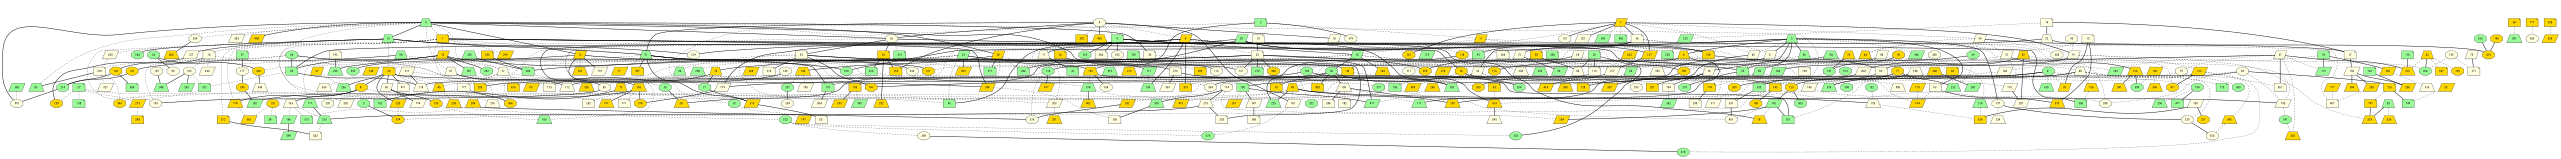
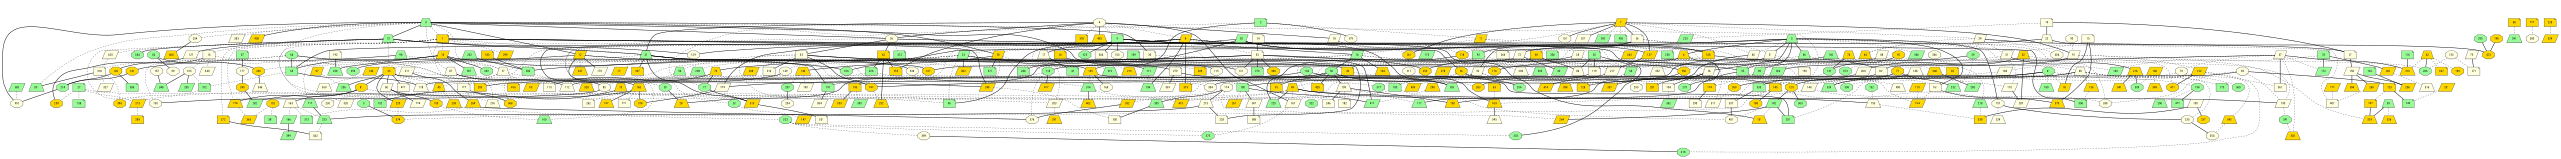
  graph {
    fontname="Roboto Condensed"
    node [fillcolor=gold fontname="Roboto Condensed" shape=note style=filled]
    edge [fontname="Roboto Condensed" style=dashed]
    0 [fillcolor=palegreen shape=trapezium]
    1
    12 [shape=parallelogram]
    13 [fillcolor=palegreen shape=trapezium]
    26 [fillcolor=lightyellow shape=octagon]
    30 [fillcolor=lightyellow]
    37 [fillcolor=lightyellow shape=trapezium]
    58 [shape=parallelogram]
    87 [fillcolor=lightyellow shape=trapezium]
    121 [fillcolor=lightyellow shape=octagon]
    220 [shape=parallelogram]
    254 [fillcolor=lightyellow shape=octagon]
    331 [fillcolor=palegreen shape=trapezium]
    337 [fillcolor=lightyellow]
    383 [fillcolor=lightyellow shape=parallelogram]
    400 [shape=parallelogram]
    410 [fillcolor=lightyellow shape=octagon]
    10 [shape=parallelogram]
    16 [fillcolor=lightyellow]
    21 [fillcolor=palegreen shape=trapezium]
    54 [fillcolor=palegreen shape=parallelogram]
    84 [shape=octagon]
    227 [fillcolor=lightyellow]
    248 [shape=parallelogram]
    272
    274 [shape=trapezium]
    299 [shape=parallelogram]
    306 [fillcolor=palegreen]
    320 [fillcolor=lightyellow shape=parallelogram]
    107 [shape=octagon]
    165 [shape=trapezium]
    179 [fillcolor=lightyellow shape=parallelogram]
    247 [shape=trapezium]
    314 [fillcolor=palegreen shape=trapezium]
    359 [fillcolor=palegreen shape=octagon]
    129 [fillcolor=lightyellow shape=octagon]
    25
    66
    n39 [fillcolor=lightyellow label=425 shape=parallelogram]
    127 [fillcolor=lightyellow shape=parallelogram]
    130 [fillcolor=lightyellow shape=octagon]
    344 [fillcolor=palegreen shape=octagon]
    35 [fillcolor=lightyellow]
    53 [fillcolor=palegreen shape=octagon]
    62
    89 [fillcolor=palegreen shape=parallelogram]
    312 [fillcolor=palegreen]
    350 [shape=octagon]
    289 [fillcolor=palegreen shape=trapezium]
    294 [fillcolor=lightyellow shape=trapezium]
    181 [shape=parallelogram]
    45 [shape=trapezium]
    80 [fillcolor=palegreen shape=octagon]
    114 [fillcolor=palegreen shape=octagon]
    140 [shape=trapezium]
    244 [fillcolor=palegreen]
    371 [fillcolor=palegreen]
    276 [fillcolor=lightyellow shape=trapezium]
    115 [fillcolor=lightyellow]
    112 [fillcolor=lightyellow shape=trapezium]
    374 [shape=octagon]
    406 [shape=trapezium]
    401 [fillcolor=lightyellow shape=octagon]
    69 [fillcolor=palegreen]
    106 [fillcolor=palegreen shape=octagon]
    148 [fillcolor=lightyellow shape=trapezium]
    200 [shape=octagon]
    258 [fillcolor=palegreen shape=trapezium]
    292 [fillcolor=palegreen shape=octagon]
    387 [fillcolor=palegreen shape=trapezium]
    105 [fillcolor=lightyellow shape=octagon]
    126 [shape=octagon]
    340 [fillcolor=lightyellow shape=parallelogram]
    416
    135 [shape=trapezium]
    43
    144 [shape=parallelogram]
    171 [shape=parallelogram]
    213 [shape=trapezium]
    315 [shape=parallelogram]
    334 [fillcolor=lightyellow shape=octagon]
    397
    128
    398 [shape=trapezium]
    319
    145
    194 [shape=parallelogram]
    332 [shape=parallelogram]
    368 [shape=octagon]
    273 [shape=parallelogram]
    284 [shape=trapezium]
    330 [fillcolor=lightyellow]
    342 [fillcolor=lightyellow]
    363 [shape=parallelogram]
    2 [fillcolor=palegreen]
    11 [shape=parallelogram]
    71 [fillcolor=palegreen shape=octagon]
    379 [fillcolor=lightyellow shape=octagon]
    14 [fillcolor=palegreen shape=parallelogram]
    146 [fillcolor=lightyellow shape=parallelogram]
    356 [fillcolor=palegreen]
    201 [fillcolor=palegreen]
    168 [fillcolor=lightyellow shape=octagon]
    3 [fillcolor=palegreen shape=octagon]
    4 [fillcolor=lightyellow shape=octagon]
    8 [shape=parallelogram]
    9 [fillcolor=palegreen]
    18 [fillcolor=lightyellow shape=parallelogram]
    167 [fillcolor=lightyellow shape=parallelogram]
    355
    392
    403 [shape=trapezium]
    33 [fillcolor=lightyellow]
    38
    108
    113 [fillcolor=lightyellow shape=octagon]
    196 [fillcolor=palegreen shape=trapezium]
    203 [fillcolor=lightyellow shape=parallelogram]
    229 [fillcolor=lightyellow shape=parallelogram]
    266 [fillcolor=lightyellow]
    261 [shape=octagon]
    17 [fillcolor=lightyellow shape=trapezium]
    23 [fillcolor=palegreen shape=parallelogram]
    85 [fillcolor=lightyellow shape=octagon]
    103 [fillcolor=lightyellow shape=octagon]
    151 [shape=trapezium]
    160 [fillcolor=palegreen shape=trapezium]
    169 [shape=trapezium]
    191 [fillcolor=palegreen]
    243 [shape=parallelogram]
    325 [fillcolor=palegreen shape=octagon]
    364 [fillcolor=lightyellow]
    118 [shape=octagon]
    250 [fillcolor=palegreen]
    375 [fillcolor=palegreen shape=octagon]
    5 [fillcolor=palegreen shape=trapezium]
    6 [shape=trapezium]
    32 [fillcolor=lightyellow shape=parallelogram]
    40 [fillcolor=lightyellow shape=parallelogram]
    46 [fillcolor=palegreen shape=trapezium]
    51 [fillcolor=lightyellow shape=parallelogram]
    55 [fillcolor=palegreen]
    56 [fillcolor=lightyellow shape=parallelogram]
    157 [fillcolor=lightyellow shape=octagon]
    161 [fillcolor=lightyellow]
    170 [fillcolor=lightyellow shape=parallelogram]
    338 [fillcolor=lightyellow shape=octagon]
    366 [fillcolor=palegreen shape=parallelogram]
    240 [shape=trapezium]
    275 [fillcolor=palegreen shape=octagon]
    281 [shape=trapezium]
    185 [fillcolor=palegreen]
    193
    204 [fillcolor=palegreen shape=octagon]
    408 [fillcolor=lightyellow shape=trapezium]
    415 [shape=parallelogram]
    333 [fillcolor=palegreen shape=octagon]
    65
    159 [fillcolor=lightyellow]
    373 [fillcolor=palegreen shape=octagon]
    120 [shape=octagon]
    150 [shape=trapezium]
    73 [shape=trapezium]
    104 [fillcolor=lightyellow]
    174
    251
    293 [fillcolor=lightyellow shape=octagon]
    178 [fillcolor=lightyellow shape=trapezium]
    372 [fillcolor=palegreen]
    235 [fillcolor=lightyellow shape=octagon]
    239 [fillcolor=lightyellow shape=trapezium]
    370 [shape=trapezium]
    287 [fillcolor=lightyellow shape=parallelogram]
    285 [fillcolor=palegreen shape=parallelogram]
    7 [shape=parallelogram]
    24 [fillcolor=lightyellow shape=parallelogram]
    36 [fillcolor=lightyellow]
    91 [fillcolor=lightyellow shape=parallelogram]
    101 [fillcolor=lightyellow shape=octagon]
    137 [shape=parallelogram]
    257 [fillcolor=lightyellow shape=parallelogram]
    395 [fillcolor=palegreen shape=parallelogram]
    405 [fillcolor=palegreen]
    44 [shape=trapezium]
    67 [fillcolor=lightyellow]
    31 [fillcolor=lightyellow shape=parallelogram]
    39 [fillcolor=palegreen shape=octagon]
    404 [fillcolor=lightyellow shape=octagon]
    93 [fillcolor=palegreen]
    407 [fillcolor=lightyellow]
    286 [fillcolor=palegreen shape=parallelogram]
    195 [fillcolor=lightyellow shape=parallelogram]
    122 [shape=parallelogram]
    184 [fillcolor=lightyellow shape=parallelogram]
    225 [fillcolor=palegreen shape=trapezium]
    217 [fillcolor=lightyellow shape=parallelogram]
    317 [fillcolor=lightyellow shape=octagon]
    255 [shape=octagon]
    70 [shape=trapezium]
    270 [fillcolor=palegreen]
    280 [fillcolor=palegreen]
    300 [shape=octagon]
    86 [fillcolor=lightyellow shape=trapezium]
    278 [shape=parallelogram]
    322 [fillcolor=palegreen shape=octagon]
    321 [fillcolor=lightyellow]
    352 [fillcolor=lightyellow shape=trapezium]
    291 [shape=trapezium]
    378 [shape=octagon]
    301 [fillcolor=palegreen shape=parallelogram]
    50 [fillcolor=palegreen shape=octagon]
    164 [shape=trapezium]
    209
    212 [fillcolor=palegreen shape=trapezium]
    329 [shape=trapezium]
    41 [fillcolor=palegreen]
    419 [fillcolor=palegreen shape=trapezium]
    96 [fillcolor=palegreen]
    176 [shape=octagon]
    279 [fillcolor=lightyellow]
    382 [shape=parallelogram]
    345 [fillcolor=lightyellow shape=trapezium]
    384 [fillcolor=lightyellow shape=parallelogram]
    311 [fillcolor=lightyellow shape=parallelogram]
    339 [fillcolor=palegreen shape=trapezium]
    409 [shape=parallelogram]
    346 [fillcolor=lightyellow shape=trapezium]
    215 [fillcolor=lightyellow shape=trapezium]
    197 [shape=trapezium]
    221 [fillcolor=lightyellow]
    262 [fillcolor=lightyellow]
    282 [fillcolor=palegreen shape=parallelogram]
    402 [shape=trapezium]
    60 [fillcolor=lightyellow shape=parallelogram]
    81 [shape=octagon]
    180 [fillcolor=palegreen]
    236 [fillcolor=palegreen shape=trapezium]
    421 [fillcolor=lightyellow]
    111 [fillcolor=palegreen shape=parallelogram]
    318 [fillcolor=lightyellow]
    259 [shape=octagon]
    242 [shape=octagon]
    95
    109 [fillcolor=lightyellow shape=trapezium]
    263 [shape=octagon]
    420
    233 [fillcolor=palegreen shape=trapezium]
    15 [fillcolor=lightyellow]
    76 [shape=parallelogram]
    48 [fillcolor=lightyellow shape=trapezium]
    205 [fillcolor=palegreen shape=parallelogram]
    348 [fillcolor=palegreen shape=trapezium]
    214 [fillcolor=palegreen shape=octagon]
    386 [fillcolor=palegreen]
    19 [fillcolor=lightyellow]
    22 [fillcolor=lightyellow shape=trapezium]
    223 [fillcolor=palegreen shape=parallelogram]
    72 [fillcolor=lightyellow shape=parallelogram]
    413 [shape=octagon]
    158 [fillcolor=lightyellow shape=parallelogram]
    20 [fillcolor=palegreen]
    117 [fillcolor=palegreen shape=trapezium]
    119 [fillcolor=lightyellow]
    49 [shape=trapezium]
    369 [fillcolor=lightyellow shape=trapezium]
    351 [fillcolor=lightyellow]
    393 [fillcolor=palegreen shape=trapezium]
    367 [fillcolor=lightyellow shape=parallelogram]
    216 [shape=trapezium]
    232 [fillcolor=palegreen shape=trapezium]
    230 [fillcolor=lightyellow shape=octagon]
    238 [shape=trapezium]
    155 [shape=octagon]
    224 [fillcolor=lightyellow shape=parallelogram]
    163 [fillcolor=lightyellow shape=trapezium]
    412 [fillcolor=palegreen shape=parallelogram]
    267 [shape=parallelogram]
    347 [fillcolor=lightyellow shape=parallelogram]
    94 [fillcolor=palegreen shape=trapezium]
    208 [shape=parallelogram]
    210 [fillcolor=lightyellow]
    253 [fillcolor=lightyellow]
    353 [shape=parallelogram]
    147 [shape=parallelogram]
    226 [fillcolor=palegreen]
    252 [shape=trapezium]
    124 [fillcolor=lightyellow shape=octagon]
    357 [shape=parallelogram]
    27 [fillcolor=palegreen]
    102 [fillcolor=palegreen]
    138 [fillcolor=palegreen]
    288
    28 [fillcolor=lightyellow shape=parallelogram]
    29 [fillcolor=lightyellow]
    308 [fillcolor=palegreen shape=octagon]
    309 [fillcolor=palegreen shape=octagon]
    341 [shape=trapezium]
    390 [fillcolor=palegreen shape=parallelogram]
    328 [shape=trapezium]
    34 [fillcolor=palegreen shape=octagon]
    99 [fillcolor=lightyellow shape=octagon]
    149 [fillcolor=lightyellow shape=octagon]
    303 [fillcolor=palegreen shape=trapezium]
    42 [shape=trapezium]
    199 [shape=octagon]
    206 [fillcolor=palegreen shape=octagon]
    307
    310 [shape=trapezium]
    153 [fillcolor=lightyellow shape=trapezium]
    156 [shape=trapezium]
    175 [fillcolor=palegreen]
    360 [fillcolor=palegreen shape=octagon]
    377 [fillcolor=palegreen shape=octagon]
    323 [fillcolor=palegreen shape=octagon]
    47 [fillcolor=lightyellow shape=parallelogram]
    79 [fillcolor=lightyellow shape=octagon]
    172 [fillcolor=palegreen shape=parallelogram]
    302 [shape=trapezium]
    361 [fillcolor=lightyellow]
    343 [shape=trapezium]
    335 [fillcolor=palegreen]
    354 [fillcolor=lightyellow shape=octagon]
    358
    241 [fillcolor=palegreen shape=octagon]
    182 [fillcolor=lightyellow]
    246 [fillcolor=lightyellow]
    376 [fillcolor=lightyellow shape=octagon]
    417 [shape=parallelogram]
    52 [shape=trapezium]
    268 [fillcolor=lightyellow shape=parallelogram]
    269 [shape=octagon]
    142 [fillcolor=palegreen shape=parallelogram]
    365 [fillcolor=palegreen shape=octagon]
    362 [fillcolor=palegreen shape=parallelogram]
    290 [fillcolor=lightyellow]
    57 [fillcolor=palegreen]
    177 [fillcolor=lightyellow shape=octagon]
    245 [shape=octagon]
    190 [fillcolor=lightyellow shape=parallelogram]
    207 [fillcolor=palegreen shape=octagon]
    59 [fillcolor=palegreen shape=trapezium]
    326 [shape=trapezium]
    61 [fillcolor=palegreen shape=octagon]
    154 [fillcolor=palegreen shape=octagon]
    189 [fillcolor=palegreen shape=trapezium]
    296 [fillcolor=palegreen shape=trapezium]
    422 [fillcolor=palegreen]
    304 [fillcolor=lightyellow shape=octagon]
    63
    64 [fillcolor=palegreen shape=octagon]
    283
    327 [fillcolor=lightyellow shape=parallelogram]
    396 [shape=octagon]
    256 [shape=parallelogram]
    260 [shape=parallelogram]
    394 [shape=trapezium]
    391 [fillcolor=palegreen shape=trapezium]
    68
    74 [shape=trapezium]
    131 [fillcolor=palegreen shape=octagon]
    75 [fillcolor=lightyellow shape=parallelogram]
    271 [fillcolor=lightyellow]
    77 [shape=octagon]
    78 [fillcolor=palegreen]
    143 [fillcolor=palegreen shape=parallelogram]
    265 [shape=parallelogram]
    316 [fillcolor=lightyellow shape=trapezium]
    188 [shape=octagon]
    166 [fillcolor=palegreen shape=parallelogram]
    313 [fillcolor=palegreen]
    82 [fillcolor=palegreen shape=parallelogram]
    83 [fillcolor=lightyellow shape=octagon]
    123
    249 [fillcolor=palegreen]
    297
    88 [fillcolor=lightyellow shape=parallelogram]
    264 [shape=parallelogram]
    305 [fillcolor=palegreen shape=trapezium]
    90 [fillcolor=lightyellow shape=octagon]
    411 [shape=octagon]
    418 [fillcolor=palegreen shape=octagon]
    92 [shape=octagon]
    134 [fillcolor=palegreen shape=octagon]
    97 [shape=parallelogram]
    98 [fillcolor=palegreen shape=trapezium]
    141 [shape=octagon]
    100 [fillcolor=lightyellow shape=parallelogram]
    237 [shape=octagon]
    110 [shape=parallelogram]
    116 [fillcolor=palegreen]
    414 [shape=parallelogram]
    132 [fillcolor=palegreen shape=octagon]
    133 [fillcolor=lightyellow shape=octagon]
    136 [fillcolor=palegreen shape=trapezium]
    218 [fillcolor=palegreen shape=trapezium]
    139 [fillcolor=palegreen]
    234 [fillcolor=lightyellow shape=octagon]
    152 [shape=octagon]
    381 [fillcolor=palegreen]
    162 [fillcolor=palegreen]
    399 [fillcolor=palegreen shape=parallelogram]
    173 [fillcolor=palegreen shape=parallelogram]
    388 [fillcolor=lightyellow]
    183
    186 [shape=parallelogram]
    349 [shape=trapezium]
    187 [fillcolor=lightyellow shape=octagon]
    192 [fillcolor=lightyellow]
    198 [shape=octagon]
    202 [fillcolor=palegreen shape=trapezium]
    211 [fillcolor=lightyellow shape=parallelogram]
    380 [fillcolor=lightyellow shape=octagon]
    222
    324 [shape=parallelogram]
    228
    231 [shape=parallelogram]
    389 [fillcolor=lightyellow shape=octagon]
    277 [shape=parallelogram]
    295 [fillcolor=palegreen shape=octagon]
    298 [shape=trapezium]
    336 [fillcolor=lightyellow shape=octagon]
    385 [fillcolor=palegreen shape=parallelogram]
    0 -- 1
    0 -- 12 [style=bold]
    0 -- 13 [style=bold]
    0 -- 26 [style=bold]
    0 -- 30 [style=bold]
    0 -- 37
    0 -- 58 [style=bold]
    0 -- 87
    0 -- 121 [style=bold]
    0 -- 220
    0 -- 254
    0 -- 331
    0 -- 337
    0 -- 383
    0 -- 400 [style=bold]
    0 -- 410 [style=bold]
    1 -- 10
    1 -- 16
    1 -- 21
    1 -- 54
    1 -- 84 [style=bold]
    1 -- 227
    1 -- 248 [style=bold]
    1 -- 272
    1 -- 274
    1 -- 299
    1 -- 306 [style=bold]
    1 -- 320
    12 -- 107 [style=bold]
    12 -- 165 [style=bold]
    12 -- 179 [style=bold]
    12 -- 247
    12 -- 314
    12 -- 359 [style=bold]
    13 -- 21 [style=bold]
    13 -- 129 [style=bold]
    13 -- 25
    13 -- 66
    13 -- n39
    13 -- 127 [style=bold]
    13 -- 130
    13 -- 344 [style=bold]
    26 -- 35 [style=bold]
    26 -- 53
    26 -- 62 [style=bold]
    26 -- 89
    26 -- 312
    26 -- 350 [style=bold]
    30 -- 289
    30 -- 294
    37 -- 227
    37 -- 181
    37 -- 45
    37 -- 80
    58 -- 248
    58 -- 114
    58 -- 140 [style=bold]
    58 -- 244
    58 -- 371 [style=bold]
    87 -- 276
    87 -- 115
    87 -- 112 [style=bold]
    220 -- 374
    254 -- 406 [style=bold]
    337 -- 401 [style=bold]
    10 -- 37
    10 -- 69 [style=bold]
    10 -- 106 [style=bold]
    10 -- 148
    10 -- 200
    10 -- 258 [style=bold]
    10 -- 292 [style=bold]
    10 -- 387 [style=bold]
    16 -- 105
    16 -- 126 [style=bold]
    16 -- 340
    16 -- 416
    21 -- 135 [style=bold]
    21 -- 43 [style=bold]
    21 -- 144
    21 -- 171
    21 -- 213
    21 -- 315 [style=bold]
    21 -- 334 [style=bold]
    21 -- 397 [style=bold]
    54 -- 128
    54 -- 398
    84 -- 319
    84 -- 145 [style=bold]
    84 -- 194
    84 -- 332
    227 -- 368 [style=bold]
    227 -- 273
    227 -- 284
    248 -- 330
    272 -- 342 [style=bold]
    274 -- 363
    107 -- 191
    165 -- 378 [style=bold]
    165 -- 197 [style=bold]
    165 -- 221
    165 -- 262
    165 -- 282 [style=bold]
    314 -- 415
    314 -- 402 [style=bold]
    25 -- 220 [style=bold]
    25 -- 248 [style=bold]
    25 -- 45
    25 -- 178
    25 -- 60 [style=bold]
    25 -- 81 [style=bold]
    25 -- 180
    25 -- 236 [style=bold]
    25 -- 421 [style=bold]
    66 -- 111 [style=bold]
    n39 -- 318
    127 -- 359
    127 -- 259 [style=bold]
    35 -- 113 [style=bold]
    35 -- 242 [style=bold]
    35 -- 94
    35 -- 208
    35 -- 210 [style=bold]
    35 -- 253 [style=bold]
    35 -- 353
    53 -- 147
    62 -- 355 [style=bold]
    62 -- 226 [style=bold]
    62 -- 252 [style=bold]
    89 -- 161
    89 -- 174
    89 -- 124
    350 -- 357 [style=bold]
    294 -- 308
    45 -- 230
    45 -- 238
    80 -- 281 [style=bold]
    114 -- 416
    114 -- 376
    114 -- 417 [style=bold]
    140 -- 190
    140 -- 207
    69 -- 178 [style=bold]
    69 -- 372
    148 -- 170
    148 -- 339 [style=bold]
    148 -- 409
    200 -- 346 [style=bold]
    105 -- 372
    105 -- 205 [style=bold]
    105 -- 348 [style=bold]
    126 -- 214 [style=bold]
    126 -- 386 [style=bold]
    135 -- 314
    135 -- 201 [style=bold]
    135 -- 168 [style=bold]
    43 -- 128
    43 -- 49
    144 -- 369
    315 -- 351 [style=bold]
    145 -- 374
    145 -- 169
    145 -- 157
    145 -- 188 [style=bold]
    332 -- 376 [style=bold]
    273 -- 288
    284 -- 376 [style=bold]
    284 -- 313
    2 -- 135 [style=bold]
    2 -- 11
    2 -- 71
    2 -- 379 [style=bold]
    11 -- 14
    11 -- 146
    11 -- 356
    71 -- 315 [style=bold]
    14 -- 286
    14 -- 50 [style=bold]
    14 -- 164 [style=bold]
    14 -- 209
    14 -- 212
    14 -- 329
    146 -- 338
    146 -- 215
    3 -- 374 [style=bold]
    4 -- 26 [style=bold]
    4 -- 21 [style=bold]
    4 -- 8
    4 -- 9
    4 -- 18 [style=bold]
    4 -- 167 [style=bold]
    4 -- 355 [style=bold]
    4 -- 392
    4 -- 403 [style=bold]
    8 -- 58
    8 -- 129 [style=bold]
    8 -- 319 [style=bold]
    8 -- 33
    8 -- 38
    8 -- 108 [style=bold]
    8 -- 113
    8 -- 196 [style=bold]
    8 -- 203
    8 -- 229 [style=bold]
    8 -- 266
    9 -- 368
    9 -- 14 [style=bold]
    9 -- 261
    9 -- 17 [style=bold]
    9 -- 23
    9 -- 85 [style=bold]
    9 -- 103 [style=bold]
    9 -- 151 [style=bold]
    9 -- 160
    9 -- 169 [style=bold]
    9 -- 191
    9 -- 243
    9 -- 325 [style=bold]
    9 -- 364 [style=bold]
    18 -- 118
    18 -- 250
    167 -- 375
    33 -- 121 [style=bold]
    33 -- 55 [style=bold]
    33 -- 255 [style=bold]
    33 -- 70 [style=bold]
    33 -- 270 [style=bold]
    33 -- 280 [style=bold]
    33 -- 300 [style=bold]
    38 -- 56
    38 -- 86 [style=bold]
    38 -- 278
    38 -- 322
    108 -- 321 [style=bold]
    108 -- 352
    203 -- 291
    229 -- 378 [style=bold]
    266 -- 301
    261 -- 317
    17 -- 41 [style=bold]
    17 -- 419
    23 -- 37
    23 -- 25
    23 -- 181
    23 -- 209
    23 -- 96
    23 -- 176
    23 -- 279 [style=bold]
    23 -- 382 [style=bold]
    85 -- 130 [style=bold]
    85 -- 203
    169 -- 345 [style=bold]
    191 -- 384 [style=bold]
    243 -- 311
    118 -- 225 [style=bold]
    118 -- 217
    5 -- 69 [style=bold]
    5 -- 6 [style=bold]
    5 -- 32 [style=bold]
    5 -- 40
    5 -- 46 [style=bold]
    5 -- 51 [style=bold]
    5 -- 55 [style=bold]
    5 -- 56 [style=bold]
    5 -- 157 [style=bold]
    5 -- 161 [style=bold]
    5 -- 170
    5 -- 338
    5 -- 366
    6 -- 54
    6 -- 32
    6 -- 240
    6 -- 275 [style=bold]
    6 -- 281 [style=bold]
    32 -- 185
    32 -- 193
    32 -- 204
    32 -- 408
    32 -- 415
    40 -- 333 [style=bold]
    46 -- 213
    46 -- 65
    51 -- 114 [style=bold]
    51 -- 159
    51 -- 373
    55 -- 120
    55 -- 150 [style=bold]
    56 -- 275
    56 -- 73
    56 -- 104 [style=bold]
    56 -- 174
    56 -- 251 [style=bold]
    56 -- 293
    157 -- 235 [style=bold]
    157 -- 239
    161 -- 194
    161 -- 370 [style=bold]
    170 -- 287 [style=bold]
    240 -- 285 [style=bold]
    185 -- 276
    185 -- 401
    193 -- 353 [style=bold]
    193 -- 390
    65 -- 339
    120 -- 142 [style=bold]
    120 -- 365 [style=bold]
    73 -- 102 [style=bold]
    104 -- 362
    174 -- 290 [style=bold]
    372 -- 396
    235 -- 354 [style=bold]
    7 -- 261 [style=bold]
    7 -- 118
    7 -- 40
    7 -- 24
    7 -- 36 [style=bold]
    7 -- 91 [style=bold]
    7 -- 101 [style=bold]
    7 -- 137 [style=bold]
    7 -- 257 [style=bold]
    7 -- 395
    7 -- 405
    24 -- 44
    24 -- 67 [style=bold]
    24 -- 31
    24 -- 39
    24 -- 404
    36 -- 84
    36 -- 106 [style=bold]
    36 -- 51
    36 -- 93 [style=bold]
    36 -- 407
    91 -- 286 [style=bold]
    91 -- 195
    91 -- 122
    91 -- 184
    137 -- 217 [style=bold]
    44 -- 113
    44 -- 48
    67 -- 158 [style=bold]
    31 -- 350
    31 -- 216 [style=bold]
    39 -- 89 [style=bold]
    39 -- 232
    93 -- 149
    93 -- 303
    195 -- 241
    122 -- 201
    122 -- 308
    122 -- 361
    122 -- 411 [style=bold]
    122 -- 418
    184 -- 339
    217 -- 414 [style=bold]
    70 -- 115 [style=bold]
    70 -- 71 [style=bold]
    280 -- 328
    321 -- 335 [style=bold]
    50 -- 85
    50 -- 204 [style=bold]
    50 -- 242 [style=bold]
    50 -- 95 [style=bold]
    50 -- 109 [style=bold]
    50 -- 263
    50 -- 420 [style=bold]
    212 -- 233 [style=bold]
    279 -- 393 [style=bold]
    279 -- 367 [style=bold]
    215 -- 233 [style=bold]
    215 -- 253 [style=bold]
    60 -- 276
    60 -- 155 [style=bold]
    60 -- 224 [style=bold]
    81 -- 274 [style=bold]
    81 -- 96
    81 -- 163 [style=bold]
    180 -- 412 [style=bold]
    180 -- 267
    180 -- 347 [style=bold]
    111 -- 196
    318 -- 331 [style=bold]
    318 -- 327
    318 -- 396
    242 -- 252
    95 -- 167
    109 -- 150 [style=bold]
    109 -- 322
    109 -- 117
    109 -- 182
    109 -- 246 [style=bold]
    233 -- 342
    15 -- 370 [style=bold]
    15 -- 44
    15 -- 76 [style=bold]
    48 -- 128 [style=bold]
    48 -- 146
    48 -- 235
    48 -- 156
    48 -- 175
    48 -- 360
    48 -- 377
    214 -- 410 [style=bold]
    19 -- 67 [style=bold]
    19 -- 22 [style=bold]
    19 -- 223
    22 -- 72 [style=bold]
    22 -- 413 [style=bold]
    223 -- 250
-   72 -- 107
+   72 -- 107 [style=bold]
    72 -- 301 [style=bold]
    158 -- 256 [style=bold]
    158 -- 260 [style=bold]
    158 -- 394 [style=bold]
    20 -- 86 [style=bold]
    20 -- 117 [style=bold]
    20 -- 119 [style=bold]
    119 -- 263 [style=bold]
    49 -- 320
    49 -- 53
    49 -- 167
    49 -- 195 [style=bold]
    49 -- 225 [style=bold]
    49 -- 153 [style=bold]
    216 -- 309 [style=bold]
    216 -- 341 [style=bold]
    238 -- 323
    155 -- 160
    163 -- 233
    163 -- 166
    163 -- 313
    347 -- 388 [style=bold]
    94 -- 165
    226 -- 328
    226 -- 304
    124 -- 220
    124 -- 215 [style=bold]
    124 -- 264
    124 -- 305 [style=bold]
    27 -- 273
    27 -- 259
    27 -- 102
    27 -- 138
    28 -- 54
    28 -- 255 [style=bold]
    29 -- 33 [style=bold]
    34 -- 200 [style=bold]
    34 -- 99 [style=bold]
    149 -- 283 [style=bold]
    42 -- 199
    42 -- 206 [style=bold]
    42 -- 307
    42 -- 310
    153 -- 358
    156 -- 306
    323 -- 375
    323 -- 333
    323 -- 389
    47 -- 196
    47 -- 321 [style=bold]
    47 -- 310 [style=bold]
    47 -- 79
    47 -- 172
    47 -- 302
    47 -- 361 [style=bold]
    79 -- 145
    79 -- 343
    343 -- 354
    335 -- 337 [style=bold]
    241 -- 302
    52 -- 287 [style=bold]
    52 -- 206
    52 -- 268 [style=bold]
    268 -- 269 [style=bold]
    269 -- 311
    142 -- 401
    142 -- 201 [style=bold]
    142 -- 151
    142 -- 264 [style=bold]
    57 -- 177 [style=bold]
    177 -- 245 [style=bold]
    245 -- 282 [style=bold]
    207 -- 234 [style=bold]
    59 -- 329 [style=bold]
    59 -- 326
    61 -- 178 [style=bold]
    61 -- 180 [style=bold]
    61 -- 76
    61 -- 154
    61 -- 189
    154 -- 296
    154 -- 422 [style=bold]
    63 -- 169
    64 -- 130
    64 -- 69 [style=bold]
    64 -- 191 [style=bold]
    64 -- 318
    64 -- 283
    260 -- 407
    68 -- 391
    74 -- 131 [style=bold]
    131 -- 335
    75 -- 271 [style=bold]
    77 -- 185
    77 -- 120 [style=bold]
    77 -- 232 [style=bold]
    78 -- 172 [style=bold]
    78 -- 143
    78 -- 265 [style=bold]
    265 -- 316
    166 -- 399 [style=bold]
    82 -- 244 [style=bold]
    82 -- 108 [style=bold]
    82 -- 137 [style=bold]
    82 -- 96 [style=bold]
    83 -- 112 [style=bold]
    83 -- 338
    83 -- 195
    83 -- 123 [style=bold]
    123 -- 249 [style=bold]
    123 -- 297
    297 -- 329 [style=bold]
    88 -- 304 [style=bold]
    88 -- 143
    305 -- 330 [style=bold]
    90 -- 91
    92 -- 131 [style=bold]
    92 -- 411
    92 -- 134
    134 -- 229 [style=bold]
    134 -- 393 [style=bold]
    97 -- 236
    98 -- 193
    98 -- 141 [style=bold]
    141 -- 214 [style=bold]
    100 -- 358 [style=bold]
    100 -- 237 [style=bold]
    110 -- 194
    116 -- 310 [style=bold]
    132 -- 153
    133 -- 206
    133 -- 271
    136 -- 176 [style=bold]
    136 -- 218
    218 -- 358
    139 -- 334
    139 -- 412 [style=bold]
    152 -- 363
    152 -- 381
    162 -- 256 [style=bold]
    173 -- 278
    183 -- 280 [style=bold]
    186 -- 309
    186 -- 349
    187 -- 348 [style=bold]
    192 -- 258 [style=bold]
    198 -- 413 [style=bold]
    202 -- 280 [style=bold]
-   211 -- 178 [style=bold]
+   211 -- 284 [style=bold]
    211 -- 377
    222 -- 380
    228 -- 324
    231 -- 249
    389 -- 418 [style=bold]
    277 -- 407
    295 -- 413 [style=bold]
    298 -- 412
    336 -- 373
    385 -- 410
  }
